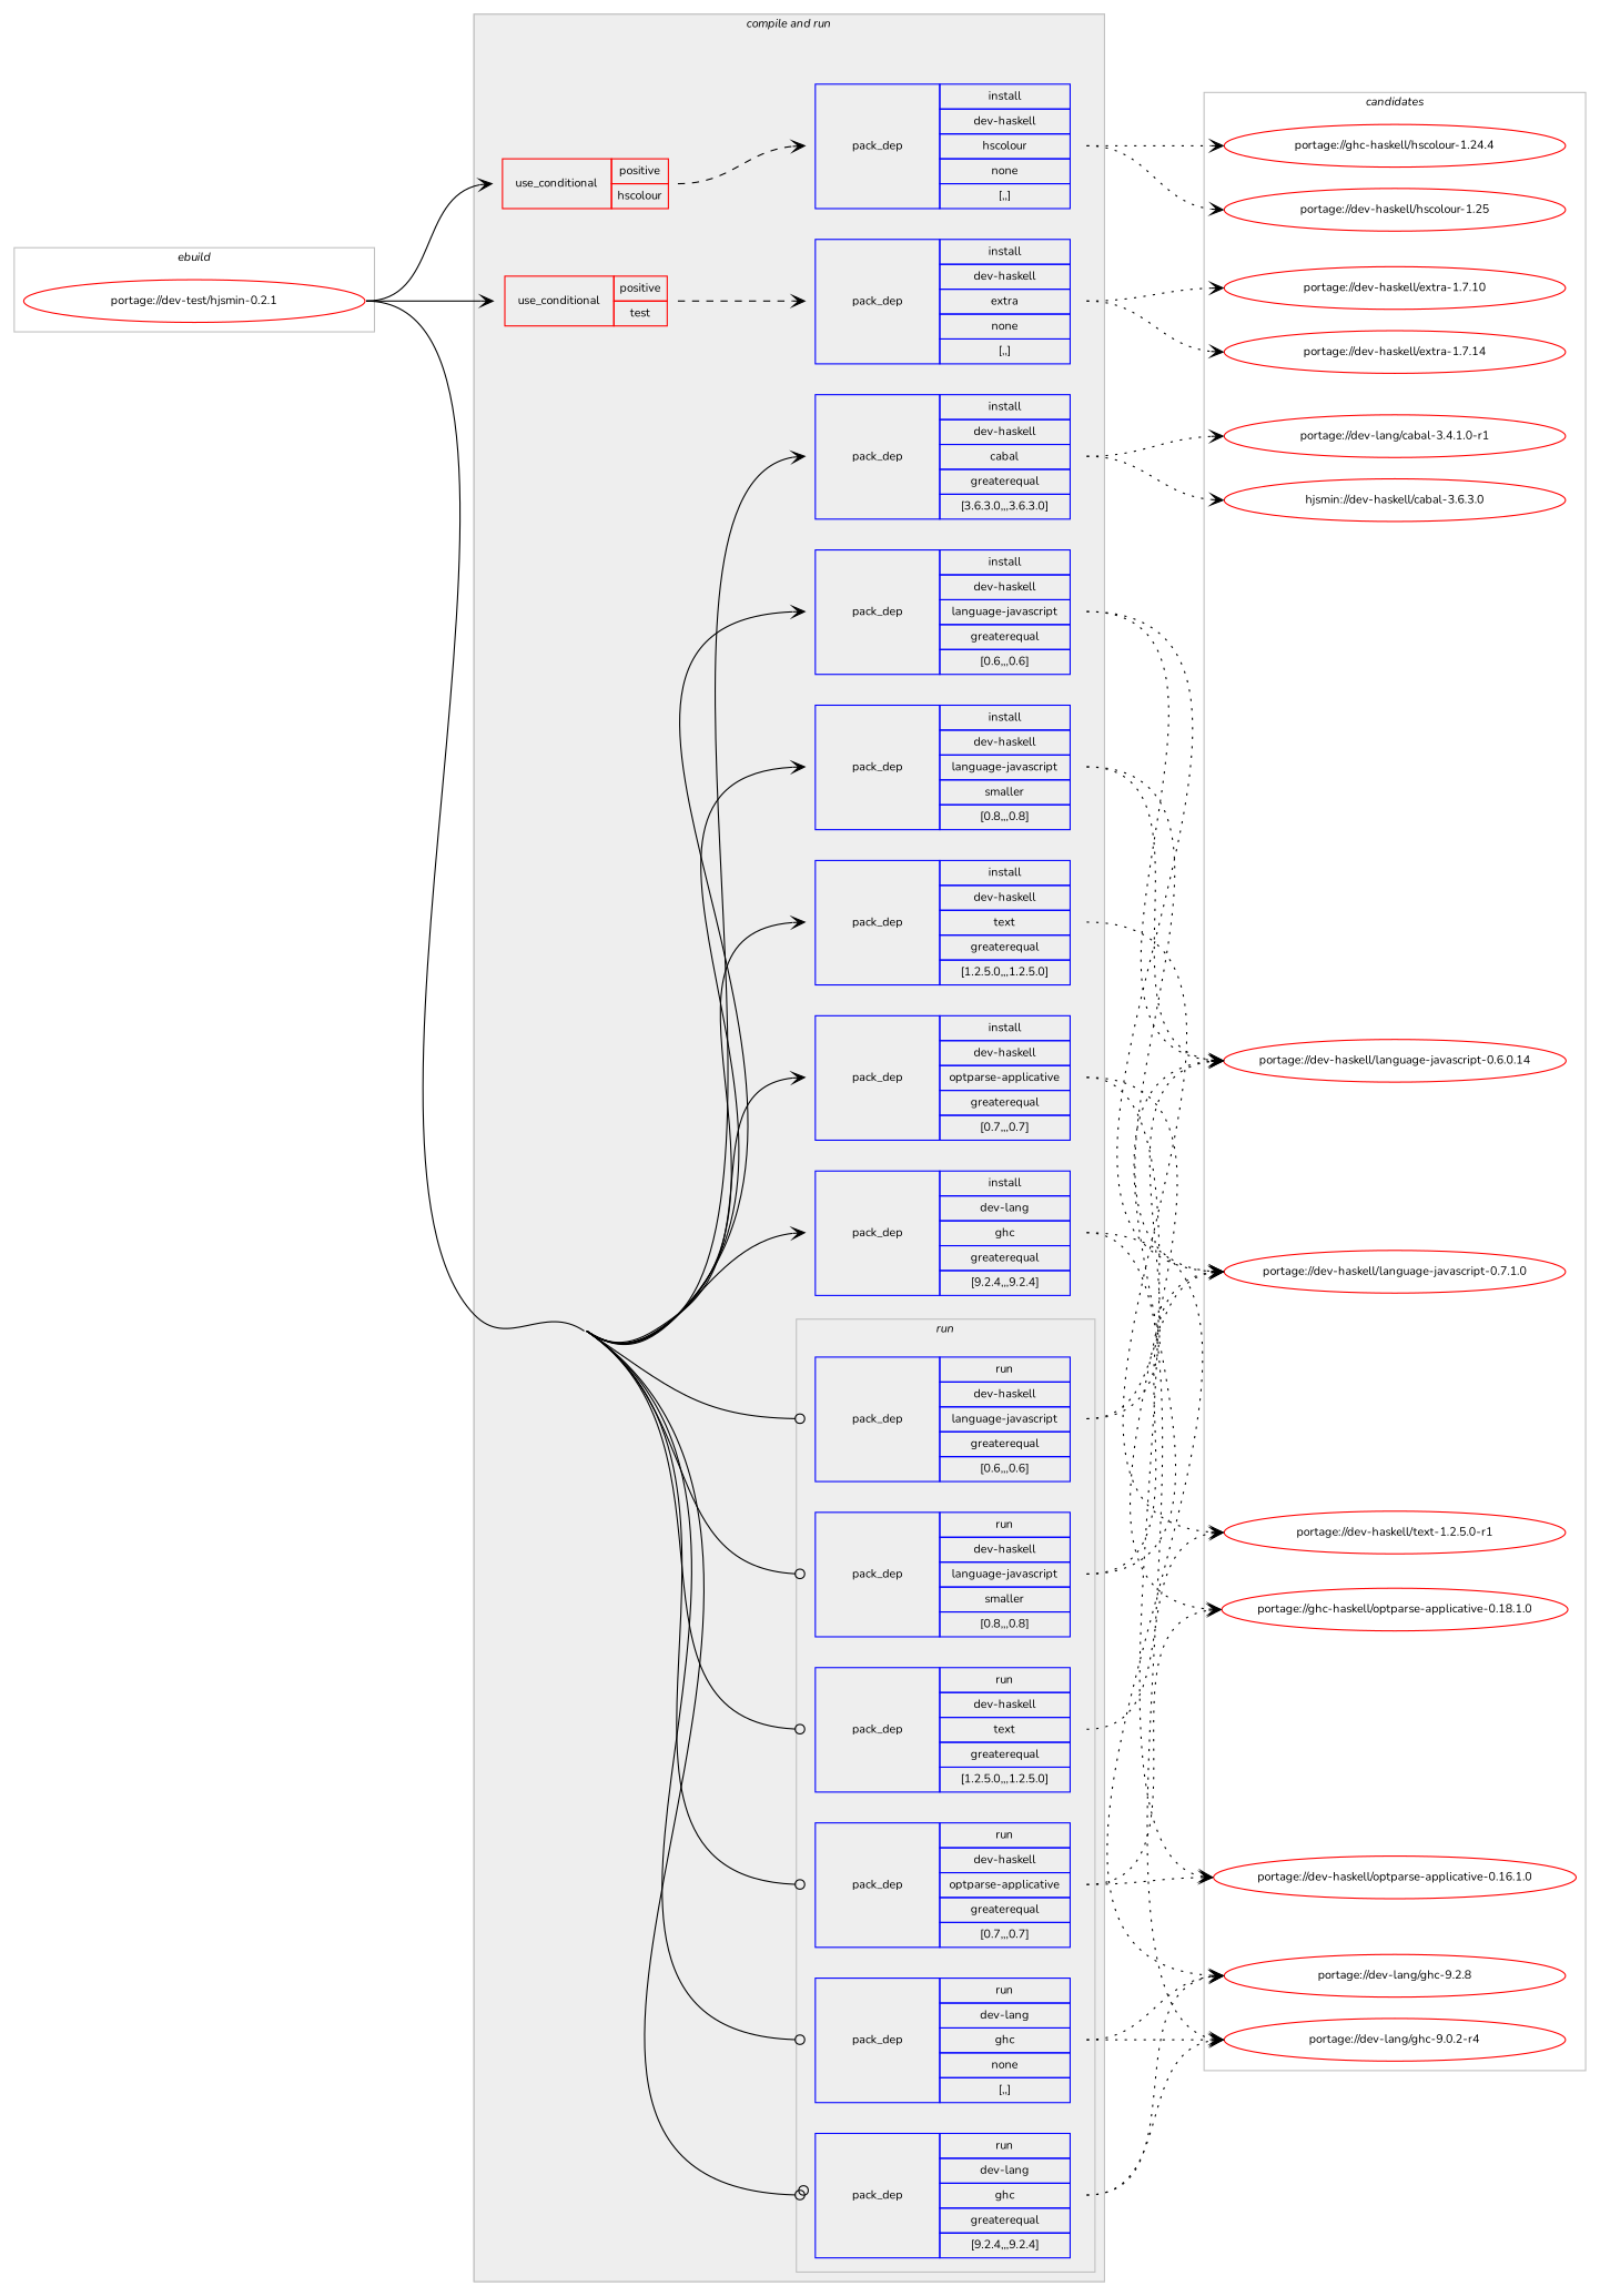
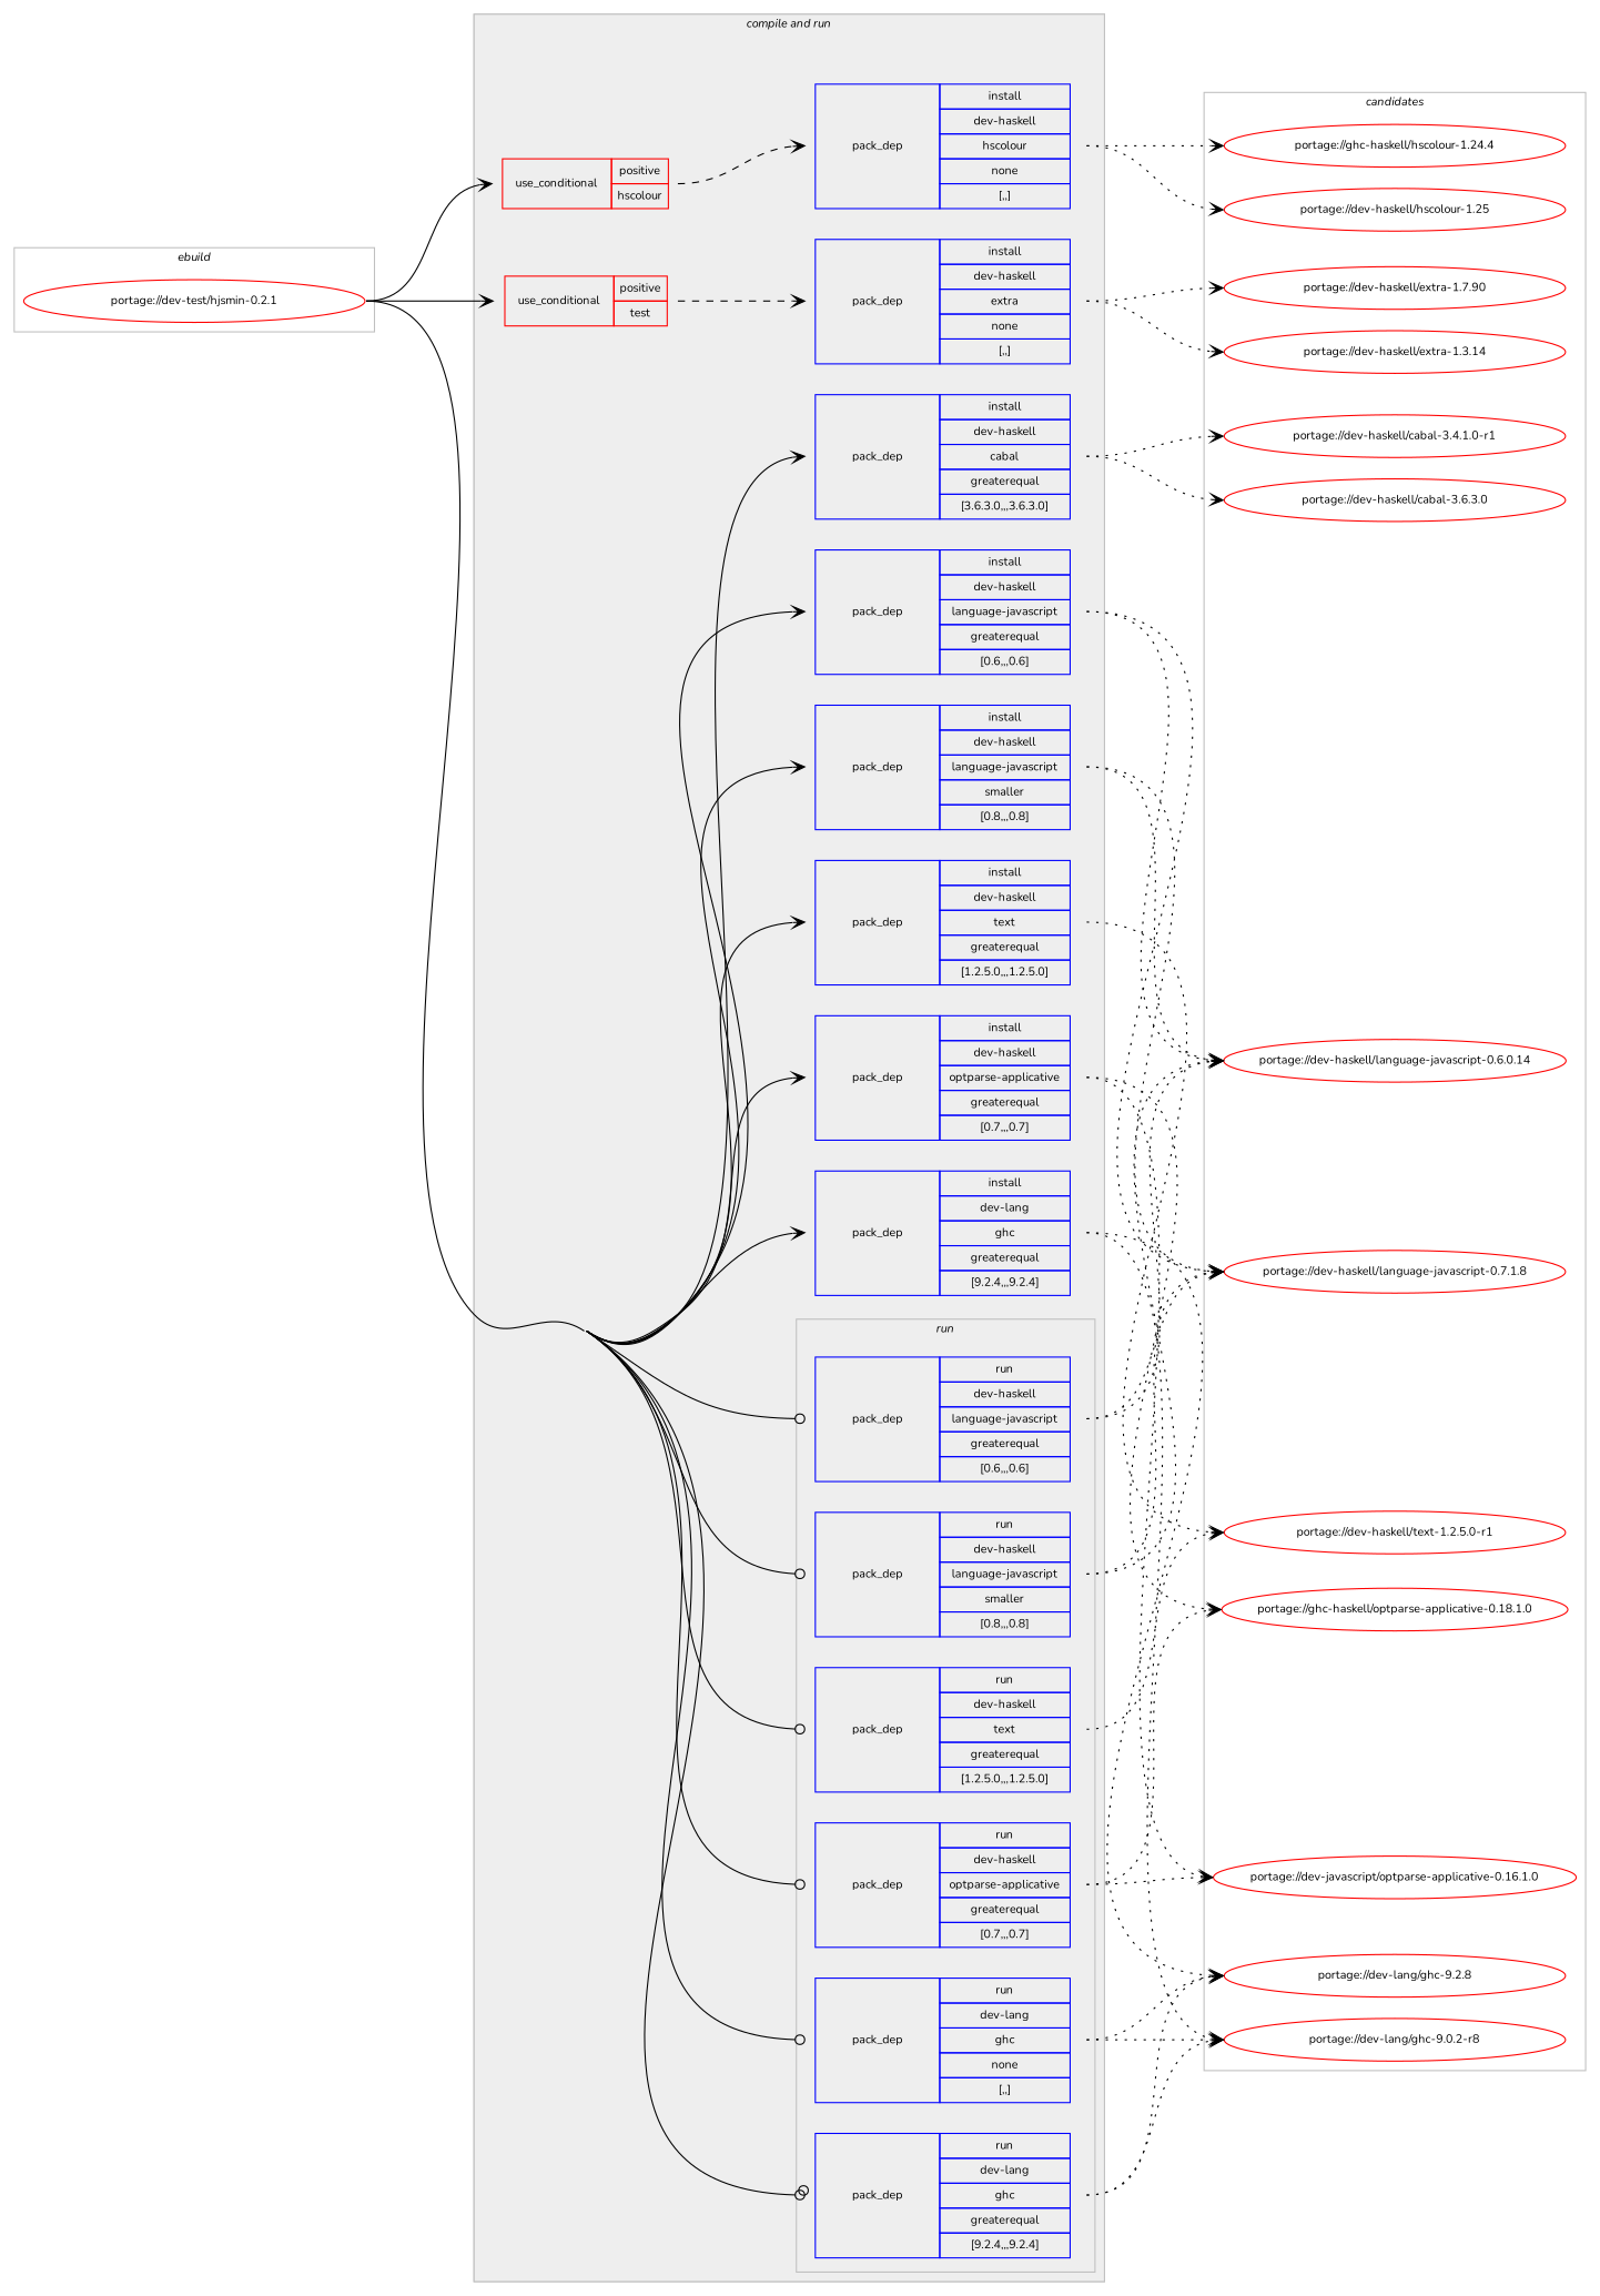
  digraph {
    compound=true
    concentrate=true
    fontname=Nunito
    fontsize=10
    newrank=true
    rankdir=LR
    ranksep=1.5
    node [color=red fontname=Nunito fontsize=10 shape=none]
    edge [arrowhead=vee fontname=Nunito headport=w style=dotted tailport=e weight=100]
    n1 [label="portage://dev-test/hjsmin-0.2.1" width=4 shape=""]
    n2 [color=blue label=<<TABLE BORDER="0" CELLBORDER="1" CELLSPACING="0" CELLPADDING="4" WIDTH="220"><TR><TD ROWSPAN="6" CELLPADDING="30">pack_dep</TD></TR><TR><TD WIDTH="110">install</TD></TR><TR><TD>dev-haskell</TD></TR><TR><TD>hscolour</TD></TR><TR><TD>none</TD></TR><TR><TD>[,,]</TD></TR></TABLE>>]
    n3 [label=<<TABLE BORDER="0" CELLBORDER="1" CELLSPACING="0" CELLPADDING="4"><TR><TD ROWSPAN="3" CELLPADDING="10">use_conditional</TD></TR><TR><TD>positive</TD></TR><TR><TD>hscolour</TD></TR></TABLE>>]
    n4 [color=blue label=<<TABLE BORDER="0" CELLBORDER="1" CELLSPACING="0" CELLPADDING="4" WIDTH="220"><TR><TD ROWSPAN="6" CELLPADDING="30">pack_dep</TD></TR><TR><TD WIDTH="110">install</TD></TR><TR><TD>dev-haskell</TD></TR><TR><TD>extra</TD></TR><TR><TD>none</TD></TR><TR><TD>[,,]</TD></TR></TABLE>>]
    n5 [label=<<TABLE BORDER="0" CELLBORDER="1" CELLSPACING="0" CELLPADDING="4"><TR><TD ROWSPAN="3" CELLPADDING="10">use_conditional</TD></TR><TR><TD>positive</TD></TR><TR><TD>test</TD></TR></TABLE>>]
    n6 [color=blue label=<<TABLE BORDER="0" CELLBORDER="1" CELLSPACING="0" CELLPADDING="4" WIDTH="220"><TR><TD ROWSPAN="6" CELLPADDING="30">pack_dep</TD></TR><TR><TD WIDTH="110">install</TD></TR><TR><TD>dev-haskell</TD></TR><TR><TD>cabal</TD></TR><TR><TD>greaterequal</TD></TR><TR><TD>[3.6.3.0,,,3.6.3.0]</TD></TR></TABLE>>]
    n7 [color=blue label=<<TABLE BORDER="0" CELLBORDER="1" CELLSPACING="0" CELLPADDING="4" WIDTH="220"><TR><TD ROWSPAN="6" CELLPADDING="30">pack_dep</TD></TR><TR><TD WIDTH="110">install</TD></TR><TR><TD>dev-haskell</TD></TR><TR><TD>language-javascript</TD></TR><TR><TD>greaterequal</TD></TR><TR><TD>[0.6,,,0.6]</TD></TR></TABLE>>]
    n8 [color=blue label=<<TABLE BORDER="0" CELLBORDER="1" CELLSPACING="0" CELLPADDING="4" WIDTH="220"><TR><TD ROWSPAN="6" CELLPADDING="30">pack_dep</TD></TR><TR><TD WIDTH="110">install</TD></TR><TR><TD>dev-haskell</TD></TR><TR><TD>language-javascript</TD></TR><TR><TD>smaller</TD></TR><TR><TD>[0.8,,,0.8]</TD></TR></TABLE>>]
    n9 [color=blue label=<<TABLE BORDER="0" CELLBORDER="1" CELLSPACING="0" CELLPADDING="4" WIDTH="220"><TR><TD ROWSPAN="6" CELLPADDING="30">pack_dep</TD></TR><TR><TD WIDTH="110">install</TD></TR><TR><TD>dev-haskell</TD></TR><TR><TD>optparse-applicative</TD></TR><TR><TD>greaterequal</TD></TR><TR><TD>[0.7,,,0.7]</TD></TR></TABLE>>]
    n10 [color=blue label=<<TABLE BORDER="0" CELLBORDER="1" CELLSPACING="0" CELLPADDING="4" WIDTH="220"><TR><TD ROWSPAN="6" CELLPADDING="30">pack_dep</TD></TR><TR><TD WIDTH="110">install</TD></TR><TR><TD>dev-haskell</TD></TR><TR><TD>text</TD></TR><TR><TD>greaterequal</TD></TR><TR><TD>[1.2.5.0,,,1.2.5.0]</TD></TR></TABLE>>]
    n11 [color=blue label=<<TABLE BORDER="0" CELLBORDER="1" CELLSPACING="0" CELLPADDING="4" WIDTH="220"><TR><TD ROWSPAN="6" CELLPADDING="30">pack_dep</TD></TR><TR><TD WIDTH="110">install</TD></TR><TR><TD>dev-lang</TD></TR><TR><TD>ghc</TD></TR><TR><TD>greaterequal</TD></TR><TR><TD>[9.2.4,,,9.2.4]</TD></TR></TABLE>>]
    n12 [color=blue label=<<TABLE BORDER="0" CELLBORDER="1" CELLSPACING="0" CELLPADDING="4" WIDTH="220"><TR><TD ROWSPAN="6" CELLPADDING="30">pack_dep</TD></TR><TR><TD WIDTH="110">run</TD></TR><TR><TD>dev-haskell</TD></TR><TR><TD>language-javascript</TD></TR><TR><TD>greaterequal</TD></TR><TR><TD>[0.6,,,0.6]</TD></TR></TABLE>>]
    n13 [color=blue label=<<TABLE BORDER="0" CELLBORDER="1" CELLSPACING="0" CELLPADDING="4" WIDTH="220"><TR><TD ROWSPAN="6" CELLPADDING="30">pack_dep</TD></TR><TR><TD WIDTH="110">run</TD></TR><TR><TD>dev-haskell</TD></TR><TR><TD>language-javascript</TD></TR><TR><TD>smaller</TD></TR><TR><TD>[0.8,,,0.8]</TD></TR></TABLE>>]
    n14 [color=blue label=<<TABLE BORDER="0" CELLBORDER="1" CELLSPACING="0" CELLPADDING="4" WIDTH="220"><TR><TD ROWSPAN="6" CELLPADDING="30">pack_dep</TD></TR><TR><TD WIDTH="110">run</TD></TR><TR><TD>dev-haskell</TD></TR><TR><TD>optparse-applicative</TD></TR><TR><TD>greaterequal</TD></TR><TR><TD>[0.7,,,0.7]</TD></TR></TABLE>>]
    n15 [color=blue label=<<TABLE BORDER="0" CELLBORDER="1" CELLSPACING="0" CELLPADDING="4" WIDTH="220"><TR><TD ROWSPAN="6" CELLPADDING="30">pack_dep</TD></TR><TR><TD WIDTH="110">run</TD></TR><TR><TD>dev-haskell</TD></TR><TR><TD>text</TD></TR><TR><TD>greaterequal</TD></TR><TR><TD>[1.2.5.0,,,1.2.5.0]</TD></TR></TABLE>>]
    n16 [color=blue label=<<TABLE BORDER="0" CELLBORDER="1" CELLSPACING="0" CELLPADDING="4" WIDTH="220"><TR><TD ROWSPAN="6" CELLPADDING="30">pack_dep</TD></TR><TR><TD WIDTH="110">run</TD></TR><TR><TD>dev-lang</TD></TR><TR><TD>ghc</TD></TR><TR><TD>greaterequal</TD></TR><TR><TD>[9.2.4,,,9.2.4]</TD></TR></TABLE>>]
    n17 [color=blue label=<<TABLE BORDER="0" CELLBORDER="1" CELLSPACING="0" CELLPADDING="4" WIDTH="220"><TR><TD ROWSPAN="6" CELLPADDING="30">pack_dep</TD></TR><TR><TD WIDTH="110">run</TD></TR><TR><TD>dev-lang</TD></TR><TR><TD>ghc</TD></TR><TR><TD>none</TD></TR><TR><TD>[,,]</TD></TR></TABLE>>]
-   n18 [label="portage://dev-haskell/extra-1.7.14" width=4 shape=""]
-   n19 [label="portage://dev-haskell/extra-1.7.10" width=4 shape=""]
+   n18 [label="portage://dev-haskell/extra-1.3.14" width=4 shape=""]
+   n19 [label="portage://dev-haskell/extra-1.7.90" width=4 shape=""]
    n20 [label="portage://dev-haskell/hscolour-1.25" width=4 shape=""]
    n21 [label="portage://ghc-haskell/hscolour-1.24.4" width=4 shape=""]
-   n22 [label="hjsmin://dev-haskell/cabal-3.6.3.0" width=4 shape=""]
-   n23 [label="portage://dev-lang/cabal-3.4.1.0-r1" width=4 shape=""]
-   n24 [label="portage://dev-haskell/language-javascript-0.7.1.0" width=4 shape=""]
+   n22 [label="portage://dev-haskell/cabal-3.6.3.0" width=4 shape=""]
+   n23 [label="portage://dev-haskell/cabal-3.4.1.0-r1" width=4 shape=""]
+   n24 [label="portage://dev-haskell/language-javascript-0.7.1.8" width=4 shape=""]
    n25 [label="portage://dev-haskell/language-javascript-0.6.0.14" width=4 shape=""]
    n26 [label="portage://ghc-haskell/optparse-applicative-0.18.1.0" width=4 shape=""]
-   n27 [label="portage://dev-haskell/optparse-applicative-0.16.1.0" width=4 shape=""]
+   n27 [label="portage://dev-javascript/optparse-applicative-0.16.1.0" width=4 shape=""]
    n28 [label="portage://dev-haskell/text-1.2.5.0-r1" width=4 shape=""]
    n29 [label="portage://dev-lang/ghc-9.2.8" width=4 shape=""]
-   n30 [label="portage://dev-lang/ghc-9.0.2-r4" width=4 shape=""]
+   n30 [label="portage://dev-lang/ghc-9.0.2-r8" width=4 shape=""]
    subgraph cluster_1 {
      color=gray
      label=<<i>ebuild</i>>
      n1
    }
    subgraph cluster_2 {
      color=gray
      label=<<i>dependencies</i>>
      subgraph cluster_3 {
        color=gray
        fillcolor="#eeeeee"
        label=<<i>compile</i>>
        style=filled
        subgraph sub_4 {
          color=gray
          fillcolor="#eeeeee"
          label=<<i>compile</i>>
          style=filled
          n3
          subgraph sub_5 {
            color=gray
            fillcolor="#eeeeee"
            label=<<i>compile</i>>
            style=filled
            n2
          }
        }
        subgraph sub_6 {
          color=gray
          fillcolor="#eeeeee"
          label=<<i>compile</i>>
          style=filled
          n5
          subgraph sub_7 {
            color=gray
            fillcolor="#eeeeee"
            label=<<i>compile</i>>
            style=filled
            n4
          }
        }
        subgraph sub_8 {
          color=gray
          fillcolor="#eeeeee"
          label=<<i>compile</i>>
          style=filled
          n6
        }
        subgraph sub_9 {
          color=gray
          fillcolor="#eeeeee"
          label=<<i>compile</i>>
          style=filled
          n7
        }
        subgraph sub_10 {
          color=gray
          fillcolor="#eeeeee"
          label=<<i>compile</i>>
          style=filled
          n8
        }
        subgraph sub_11 {
          color=gray
          fillcolor="#eeeeee"
          label=<<i>compile</i>>
          style=filled
          n9
        }
        subgraph sub_12 {
          color=gray
          fillcolor="#eeeeee"
          label=<<i>compile</i>>
          style=filled
          n10
        }
        subgraph sub_13 {
          color=gray
          fillcolor="#eeeeee"
          label=<<i>compile</i>>
          style=filled
          n11
        }
      }
      subgraph cluster_14 {
        color=gray
        fillcolor="#eeeeee"
        label=<<i>compile and run</i>>
        style=filled
      }
      subgraph cluster_15 {
        color=gray
        fillcolor="#eeeeee"
        label=<<i>run</i>>
        style=filled
        subgraph sub_16 {
          color=gray
          fillcolor="#eeeeee"
          label=<<i>run</i>>
          style=filled
          n12
        }
        subgraph sub_17 {
          color=gray
          fillcolor="#eeeeee"
          label=<<i>run</i>>
          style=filled
          n13
        }
        subgraph sub_18 {
          color=gray
          fillcolor="#eeeeee"
          label=<<i>run</i>>
          style=filled
          n14
        }
        subgraph sub_19 {
          color=gray
          fillcolor="#eeeeee"
          label=<<i>run</i>>
          style=filled
          n15
        }
        subgraph sub_20 {
          color=gray
          fillcolor="#eeeeee"
          label=<<i>run</i>>
          style=filled
          n16
        }
        subgraph sub_21 {
          color=gray
          fillcolor="#eeeeee"
          label=<<i>run</i>>
          style=filled
          n17
        }
      }
    }
    subgraph cluster_22 {
      color=gray
      label=<<i>candidates</i>>
      rank=same
      subgraph sub_23 {
        color=black
        label=<<i>candidates</i>>
        nodesep=1
        rank=same
        n18
        n19
      }
      subgraph sub_24 {
        color=black
        label=<<i>candidates</i>>
        nodesep=1
        rank=same
        n20
        n21
      }
      subgraph sub_25 {
        color=black
        label=<<i>candidates</i>>
        nodesep=1
        rank=same
        n22
        n23
      }
      subgraph sub_26 {
        color=black
        label=<<i>candidates</i>>
        nodesep=1
        rank=same
        n24
        n25
      }
      subgraph sub_27 {
        color=black
        label=<<i>candidates</i>>
        nodesep=1
        rank=same
        n24
        n25
      }
      subgraph sub_28 {
        color=black
        label=<<i>candidates</i>>
        nodesep=1
        rank=same
        n26
        n27
      }
      subgraph sub_29 {
        color=black
        label=<<i>candidates</i>>
        nodesep=1
        rank=same
        n28
      }
      subgraph sub_30 {
        color=black
        label=<<i>candidates</i>>
        nodesep=1
        rank=same
        n29
        n30
      }
      subgraph sub_31 {
        color=black
        label=<<i>candidates</i>>
        nodesep=1
        rank=same
        n24
        n25
      }
      subgraph sub_32 {
        color=black
        label=<<i>candidates</i>>
        nodesep=1
        rank=same
        n24
        n25
      }
      subgraph sub_33 {
        color=black
        label=<<i>candidates</i>>
        nodesep=1
        rank=same
        n26
        n27
      }
      subgraph sub_34 {
        color=black
        label=<<i>candidates</i>>
        nodesep=1
        rank=same
        n28
      }
      subgraph sub_35 {
        color=black
        label=<<i>candidates</i>>
        nodesep=1
        rank=same
        n29
        n30
      }
      subgraph sub_36 {
        color=black
        label=<<i>candidates</i>>
        nodesep=1
        rank=same
        n29
        n30
      }
    }
    n1 -> n3 [style=solid weight=20]
    n1 -> n5 [style=solid weight=20]
    n1 -> n6 [style=solid weight=20]
    n1 -> n7 [style=solid weight=20]
    n1 -> n8 [style=solid weight=20]
    n1 -> n9 [style=solid weight=20]
    n1 -> n10 [style=solid weight=20]
    n1 -> n11 [style=solid weight=20]
    n1 -> n12 [arrowhead=odot style=solid weight=20]
    n1 -> n13 [arrowhead=odot style=solid weight=20]
    n1 -> n14 [arrowhead=odot style=solid weight=20]
    n1 -> n15 [arrowhead=odot style=solid weight=20]
    n1 -> n16 [arrowhead=odot style=solid weight=20]
    n1 -> n17 [arrowhead=odot style=solid weight=20]
    n2 -> n20
    n2 -> n21
    n3 -> n2 [style=dashed weight=20]
    n4 -> n18
    n4 -> n19
    n5 -> n4 [style=dashed weight=20]
    n6 -> n22
    n6 -> n23
    n7 -> n24
    n7 -> n25
    n8 -> n24
    n8 -> n25
    n9 -> n26
    n9 -> n27
    n10 -> n28
    n11 -> n29
    n11 -> n30
    n12 -> n24
    n12 -> n25
    n13 -> n24
    n13 -> n25
    n14 -> n26
    n14 -> n27
    n15 -> n28
    n16 -> n29
    n16 -> n30
    n17 -> n29
    n17 -> n30
  }
